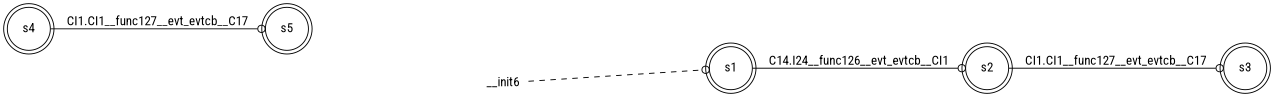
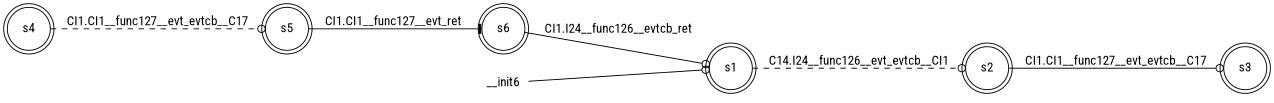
  digraph {
    fontname="Roboto Condensed"
    rankdir=LR
    node [fontname="Roboto Condensed" shape=doublecircle]
    edge [arrowhead=odot fontname="Roboto Condensed" style=solid]
    n1 [label=<s1>]
    n2 [label=<s2>]
    n3 [label=<s3>]
    n4 [label=<s4>]
    n5 [label=<s5>]
+   n6 [label=<s6>]
    n7 [color=blue label=__init6 shape=none]
-   n1 -> n2 [label=<C14.I24__func126__evt_evtcb__CI1>]
+   n1 -> n2 [label=<C14.I24__func126__evt_evtcb__CI1> style=dashed]
    n2 -> n3 [label=<CI1.CI1__func127__evt_evtcb__C17>]
-   n4 -> n5 [label=<CI1.CI1__func127__evt_evtcb__C17>]
-   n7 -> n1 [style=dashed]
+   n4 -> n5 [label=<CI1.CI1__func127__evt_evtcb__C17> style=dashed]
+   n5 -> n6 [arrowhead=tee label=<CI1.CI1__func127__evt_ret>]
+   n6 -> n1 [label=<CI1.I24__func126__evtcb_ret>]
+   n7 -> n1
  }
